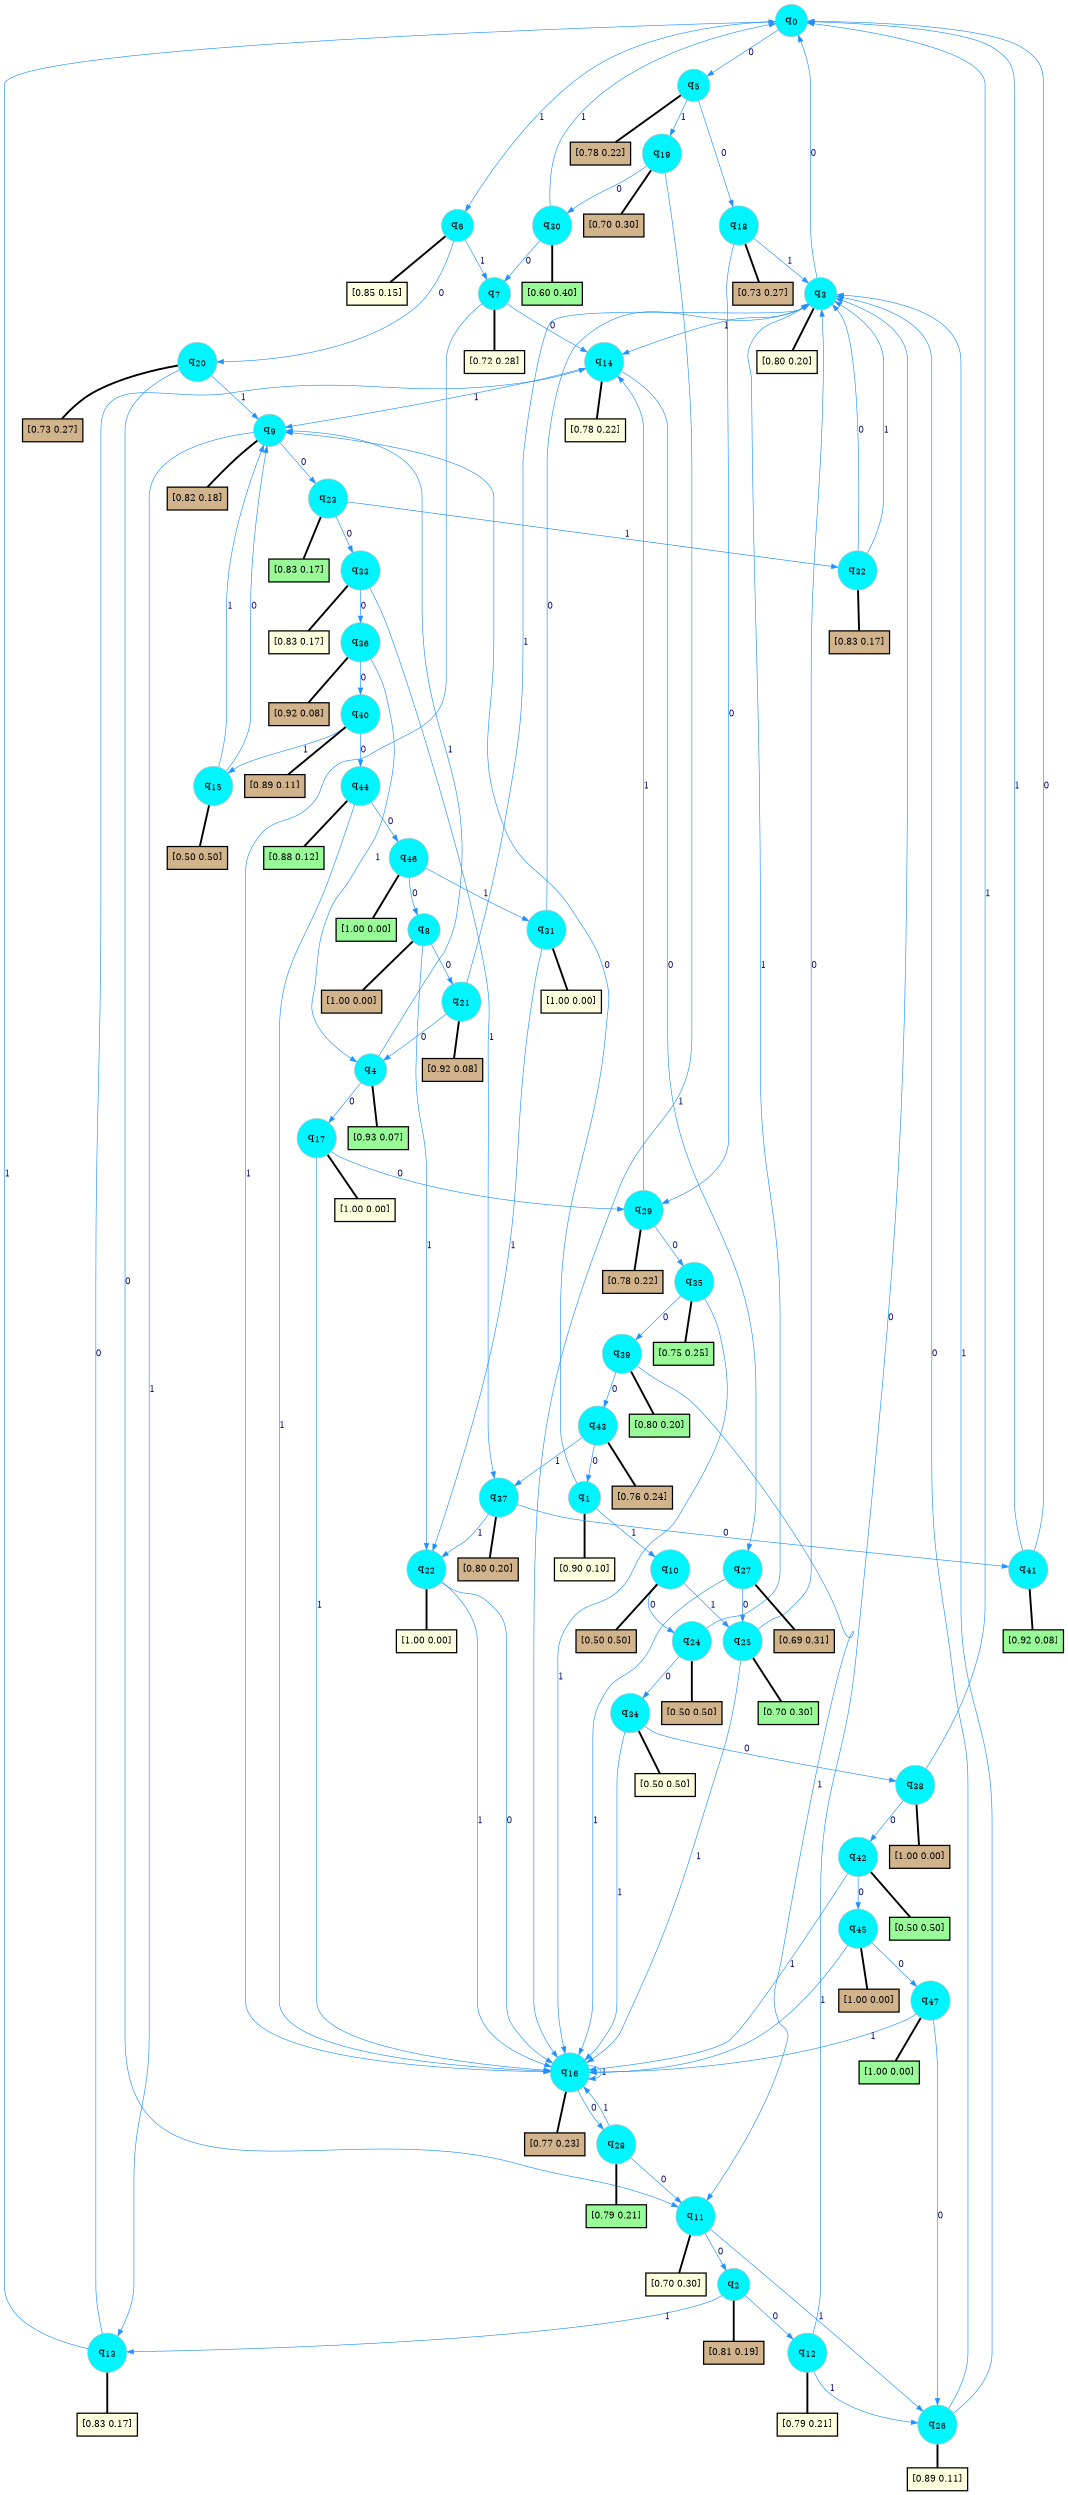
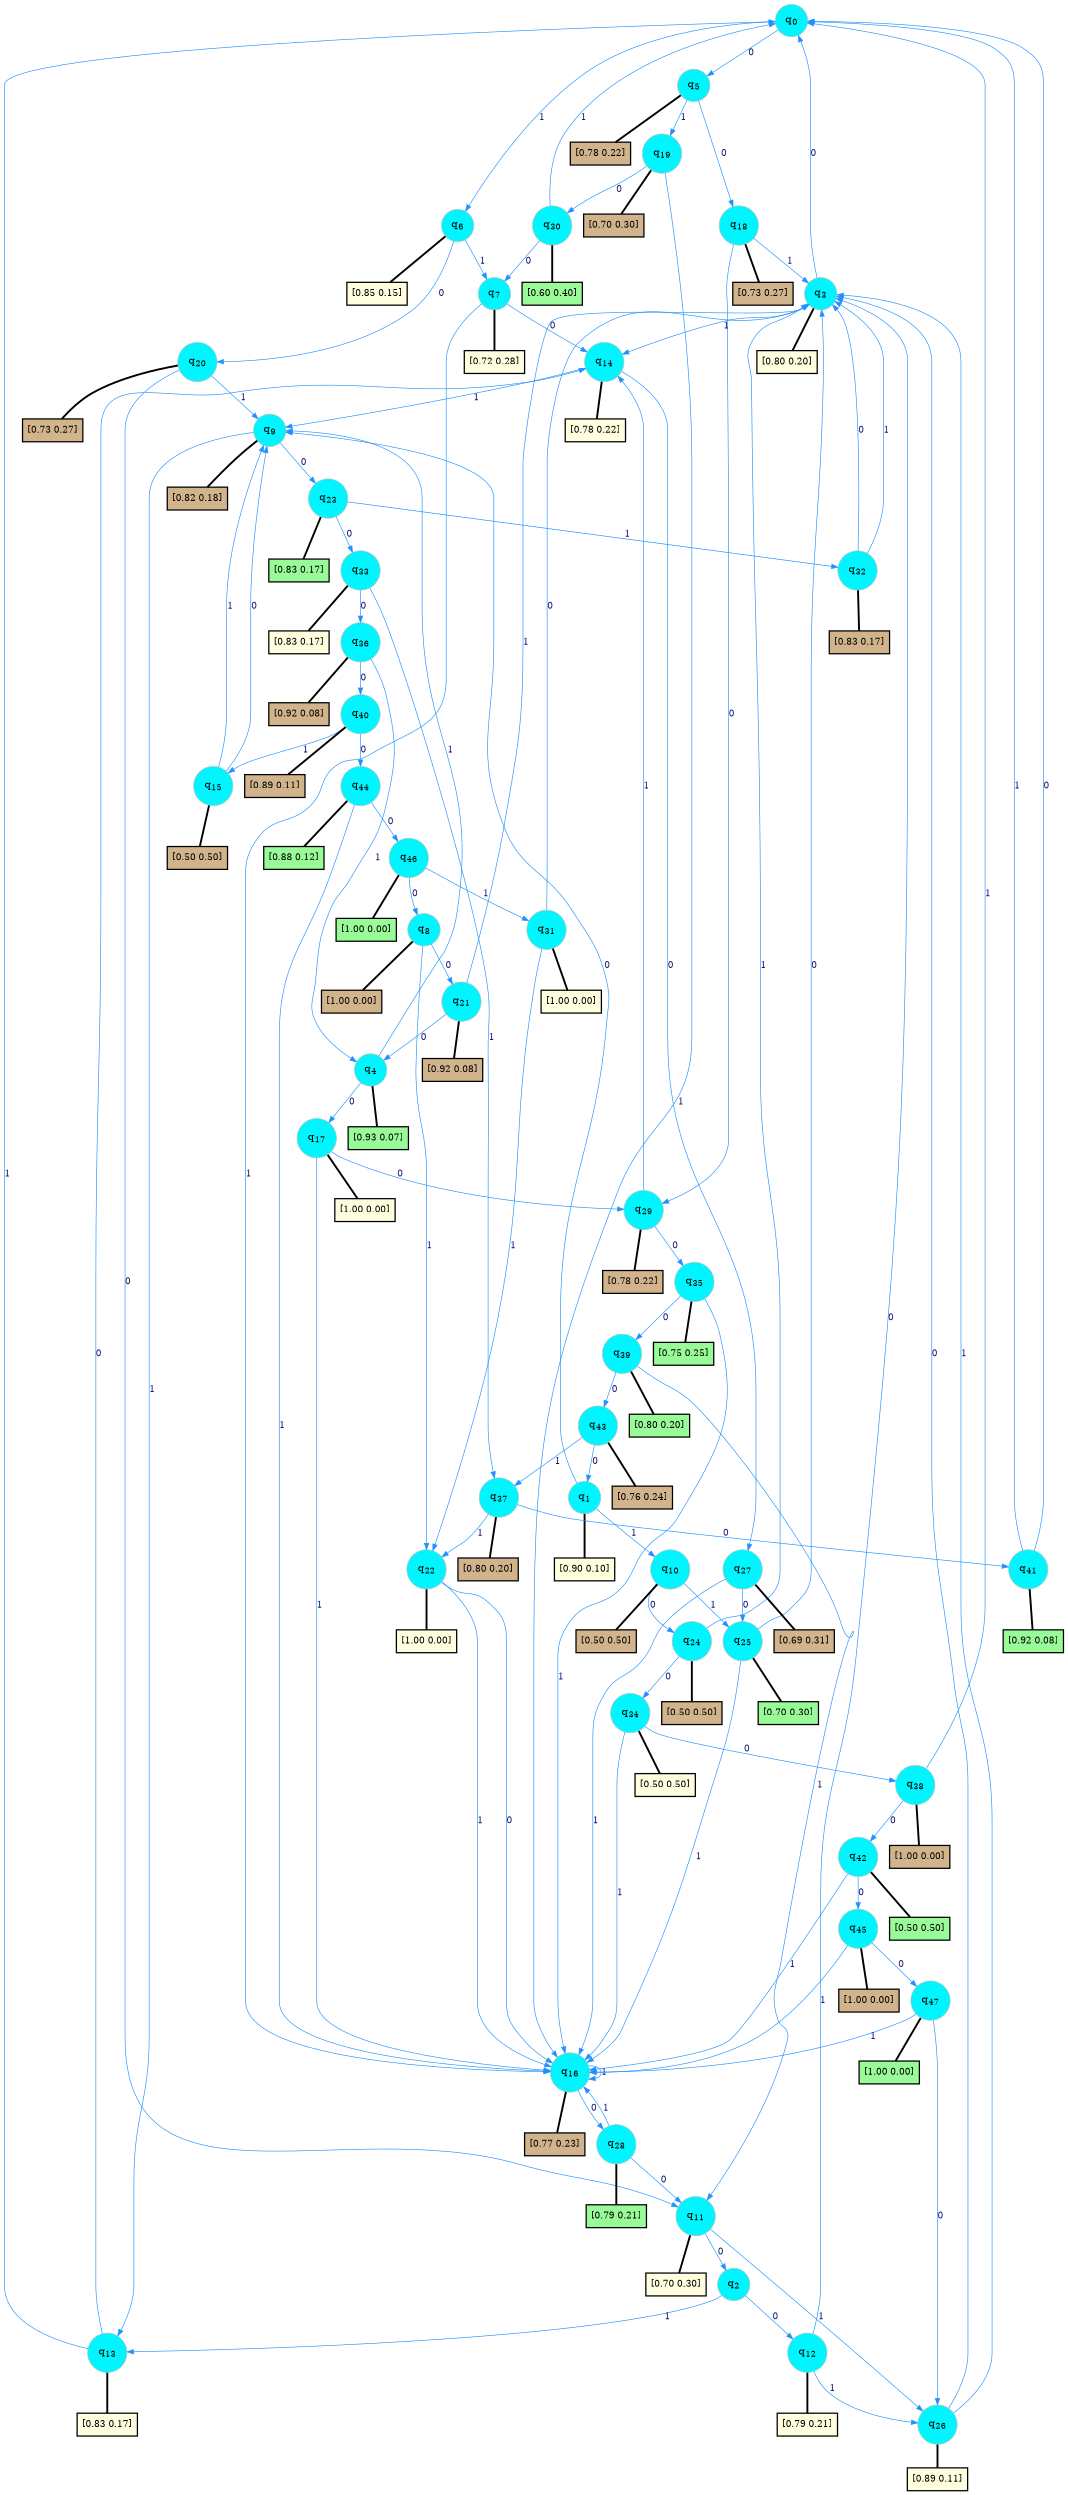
  digraph {
    fontname="DejaVu Serif"
    rankdir=TD
    node [color=gray fillcolor=turquoise1 fontcolor=black fontname="DejaVu Serif" fontsize=16 fontweight=bold shape=circle style=filled]
    edge [arrowsize=1 color=dodgerblue1 fontcolor=midnightblue fontname="DejaVu Serif" fontweight=bold penwidth=1 style=solid weight=20]
    n1 [label=<q<SUB>0</SUB>>]
    n2 [label=<q<SUB>5</SUB>>]
    n3 [label=<q<SUB>6</SUB>>]
    n4 [label=<q<SUB>18</SUB>>]
    n5 [label=<q<SUB>19</SUB>>]
    n6 [color=black fillcolor=tan fontsize=14 label="[0.78 0.22]" penwidth=2 shape=box]
    n7 [label=<q<SUB>7</SUB>>]
    n8 [label=<q<SUB>20</SUB>>]
    n9 [color=black fillcolor=lightyellow fontsize=14 label="[0.85 0.15]" penwidth=2 shape=box]
    n10 [label=<q<SUB>1</SUB>>]
    n11 [label=<q<SUB>9</SUB>>]
    n12 [label=<q<SUB>10</SUB>>]
    n13 [color=black fillcolor=lightyellow fontsize=14 label="[0.90 0.10]" penwidth=2 shape=box]
    n14 [label=<q<SUB>13</SUB>>]
    n15 [label=<q<SUB>23</SUB>>]
    n16 [color=black fillcolor=tan fontsize=14 label="[0.82 0.18]" penwidth=2 shape=box]
    n17 [label=<q<SUB>24</SUB>>]
    n18 [label=<q<SUB>25</SUB>>]
    n19 [color=black fillcolor=tan fontsize=14 label="[0.50 0.50]" penwidth=2 shape=box]
    n20 [label=<q<SUB>2</SUB>>]
    n21 [label=<q<SUB>12</SUB>>]
-   n22 [color=black fillcolor=tan fontsize=14 label="[0.81 0.19]" penwidth=2 shape=box]
    n23 [label=<q<SUB>3</SUB>>]
    n24 [label=<q<SUB>26</SUB>>]
    n25 [color=black fillcolor=lightyellow fontsize=14 label="[0.79 0.21]" penwidth=2 shape=box]
    n26 [label=<q<SUB>14</SUB>>]
    n27 [color=black fillcolor=lightyellow fontsize=14 label="[0.83 0.17]" penwidth=2 shape=box]
    n28 [color=black fillcolor=lightyellow fontsize=14 label="[0.80 0.20]" penwidth=2 shape=box]
    n29 [label=<q<SUB>27</SUB>>]
    n30 [color=black fillcolor=lightyellow fontsize=14 label="[0.78 0.22]" penwidth=2 shape=box]
    n31 [label=<q<SUB>4</SUB>>]
    n32 [label=<q<SUB>17</SUB>>]
    n33 [color=black fillcolor=palegreen fontsize=14 label="[0.93 0.07]" penwidth=2 shape=box]
    n34 [label=<q<SUB>16</SUB>>]
    n35 [label=<q<SUB>29</SUB>>]
    n36 [color=black fillcolor=lightyellow fontsize=14 label="[1.00 0.00]" penwidth=2 shape=box]
    n37 [color=black fillcolor=tan fontsize=14 label="[0.73 0.27]" penwidth=2 shape=box]
    n38 [label=<q<SUB>30</SUB>>]
    n39 [color=black fillcolor=tan fontsize=14 label="[0.70 0.30]" penwidth=2 shape=box]
    n40 [color=black fillcolor=lightyellow fontsize=14 label="[0.72 0.28]" penwidth=2 shape=box]
    n41 [label=<q<SUB>11</SUB>>]
    n42 [color=black fillcolor=tan fontsize=14 label="[0.73 0.27]" penwidth=2 shape=box]
    n43 [label=<q<SUB>28</SUB>>]
    n44 [color=black fillcolor=tan fontsize=14 label="[0.77 0.23]" penwidth=2 shape=box]
    n45 [label=<q<SUB>8</SUB>>]
    n46 [label=<q<SUB>21</SUB>>]
    n47 [label=<q<SUB>22</SUB>>]
    n48 [color=black fillcolor=tan fontsize=14 label="[1.00 0.00]" penwidth=2 shape=box]
    n49 [color=black fillcolor=tan fontsize=14 label="[0.92 0.08]" penwidth=2 shape=box]
    n50 [color=black fillcolor=lightyellow fontsize=14 label="[1.00 0.00]" penwidth=2 shape=box]
    n51 [label=<q<SUB>32</SUB>>]
    n52 [label=<q<SUB>33</SUB>>]
    n53 [color=black fillcolor=palegreen fontsize=14 label="[0.83 0.17]" penwidth=2 shape=box]
    n54 [label=<q<SUB>34</SUB>>]
    n55 [color=black fillcolor=tan fontsize=14 label="[0.50 0.50]" penwidth=2 shape=box]
    n56 [color=black fillcolor=palegreen fontsize=14 label="[0.70 0.30]" penwidth=2 shape=box]
    n57 [color=black fillcolor=lightyellow fontsize=14 label="[0.70 0.30]" penwidth=2 shape=box]
    n58 [color=black fillcolor=lightyellow fontsize=14 label="[0.89 0.11]" penwidth=2 shape=box]
    n59 [color=black fillcolor=tan fontsize=14 label="[0.69 0.31]" penwidth=2 shape=box]
    n60 [label=<q<SUB>15</SUB>>]
    n61 [color=black fillcolor=tan fontsize=14 label="[0.50 0.50]" penwidth=2 shape=box]
    n62 [color=black fillcolor=palegreen fontsize=14 label="[0.79 0.21]" penwidth=2 shape=box]
    n63 [label=<q<SUB>35</SUB>>]
    n64 [color=black fillcolor=tan fontsize=14 label="[0.78 0.22]" penwidth=2 shape=box]
    n65 [color=black fillcolor=palegreen fontsize=14 label="[0.60 0.40]" penwidth=2 shape=box]
    n66 [color=black fillcolor=tan fontsize=14 label="[0.83 0.17]" penwidth=2 shape=box]
    n67 [label=<q<SUB>36</SUB>>]
    n68 [label=<q<SUB>37</SUB>>]
    n69 [color=black fillcolor=lightyellow fontsize=14 label="[0.83 0.17]" penwidth=2 shape=box]
    n70 [label=<q<SUB>38</SUB>>]
    n71 [color=black fillcolor=lightyellow fontsize=14 label="[0.50 0.50]" penwidth=2 shape=box]
    n72 [label=<q<SUB>39</SUB>>]
    n73 [color=black fillcolor=palegreen fontsize=14 label="[0.75 0.25]" penwidth=2 shape=box]
    n74 [label=<q<SUB>31</SUB>>]
    n75 [color=black fillcolor=lightyellow fontsize=14 label="[1.00 0.00]" penwidth=2 shape=box]
    n76 [label=<q<SUB>40</SUB>>]
    n77 [color=black fillcolor=tan fontsize=14 label="[0.92 0.08]" penwidth=2 shape=box]
    n78 [label=<q<SUB>41</SUB>>]
    n79 [color=black fillcolor=tan fontsize=14 label="[0.80 0.20]" penwidth=2 shape=box]
    n80 [label=<q<SUB>42</SUB>>]
    n81 [color=black fillcolor=tan fontsize=14 label="[1.00 0.00]" penwidth=2 shape=box]
    n82 [label=<q<SUB>43</SUB>>]
    n83 [color=black fillcolor=palegreen fontsize=14 label="[0.80 0.20]" penwidth=2 shape=box]
    n84 [label=<q<SUB>44</SUB>>]
    n85 [color=black fillcolor=tan fontsize=14 label="[0.89 0.11]" penwidth=2 shape=box]
    n86 [color=black fillcolor=palegreen fontsize=14 label="[0.92 0.08]" penwidth=2 shape=box]
    n87 [label=<q<SUB>45</SUB>>]
    n88 [color=black fillcolor=palegreen fontsize=14 label="[0.50 0.50]" penwidth=2 shape=box]
    n89 [color=black fillcolor=tan fontsize=14 label="[0.76 0.24]" penwidth=2 shape=box]
    n90 [label=<q<SUB>46</SUB>>]
    n91 [color=black fillcolor=palegreen fontsize=14 label="[0.88 0.12]" penwidth=2 shape=box]
    n92 [label=<q<SUB>47</SUB>>]
    n93 [color=black fillcolor=tan fontsize=14 label="[1.00 0.00]" penwidth=2 shape=box]
    n94 [color=black fillcolor=palegreen fontsize=14 label="[1.00 0.00]" penwidth=2 shape=box]
    n95 [color=black fillcolor=palegreen fontsize=14 label="[1.00 0.00]" penwidth=2 shape=box]
    n1 -> n2 [label=0]
    n1 -> n3 [label=1]
    n2 -> n4 [label=0]
    n2 -> n5 [label=1]
    n2 -> n6 [arrowhead=none color=black penwidth=3]
    n3 -> n7 [label=1]
    n3 -> n8 [label=0]
    n3 -> n9 [arrowhead=none color=black penwidth=3]
    n4 -> n23 [label=1]
    n4 -> n35 [label=0]
    n4 -> n37 [arrowhead=none color=black penwidth=3]
    n5 -> n34 [label=1]
    n5 -> n38 [label=0]
    n5 -> n39 [arrowhead=none color=black penwidth=3]
    n7 -> n26 [label=0]
    n7 -> n34 [label=1]
    n7 -> n40 [arrowhead=none color=black penwidth=3]
    n8 -> n11 [label=1]
    n8 -> n41 [label=0]
    n8 -> n42 [arrowhead=none color=black penwidth=3]
    n10 -> n11 [label=0]
    n10 -> n12 [label=1]
    n10 -> n13 [arrowhead=none color=black penwidth=3]
    n11 -> n14 [label=1]
    n11 -> n15 [label=0]
    n11 -> n16 [arrowhead=none color=black penwidth=3]
    n12 -> n17 [label=0]
    n12 -> n18 [label=1]
    n12 -> n19 [arrowhead=none color=black penwidth=3]
    n14 -> n1 [label=1]
    n14 -> n26 [label=0]
    n14 -> n27 [arrowhead=none color=black penwidth=3]
    n15 -> n51 [label=1]
    n15 -> n52 [label=0]
    n15 -> n53 [arrowhead=none color=black penwidth=3]
    n17 -> n23 [label=1]
    n17 -> n54 [label=0]
    n17 -> n55 [arrowhead=none color=black penwidth=3]
    n18 -> n23 [label=0]
    n18 -> n34 [label=1]
    n18 -> n56 [arrowhead=none color=black penwidth=3]
    n20 -> n14 [label=1]
    n20 -> n21 [label=0]
-   n20 -> n22 [arrowhead=none color=black penwidth=3]
    n21 -> n23 [label=0]
    n21 -> n24 [label=1]
    n21 -> n25 [arrowhead=none color=black penwidth=3]
    n23 -> n1 [label=0]
    n23 -> n26 [label=1]
    n23 -> n28 [arrowhead=none color=black penwidth=3]
    n24 -> n23 [label=0]
    n24 -> n23 [label=1]
    n24 -> n58 [arrowhead=none color=black penwidth=3]
    n26 -> n11 [label=1]
    n26 -> n29 [label=0]
    n26 -> n30 [arrowhead=none color=black penwidth=3]
    n29 -> n18 [label=0]
    n29 -> n34 [label=1]
    n29 -> n59 [arrowhead=none color=black penwidth=3]
    n31 -> n11 [label=1]
    n31 -> n32 [label=0]
    n31 -> n33 [arrowhead=none color=black penwidth=3]
    n32 -> n34 [label=1]
    n32 -> n35 [label=0]
    n32 -> n36 [arrowhead=none color=black penwidth=3]
    n34 -> n34 [label=1]
    n34 -> n43 [label=0]
    n34 -> n44 [arrowhead=none color=black penwidth=3]
    n35 -> n26 [label=1]
    n35 -> n63 [label=0]
    n35 -> n64 [arrowhead=none color=black penwidth=3]
    n38 -> n1 [label=1]
    n38 -> n7 [label=0]
    n38 -> n65 [arrowhead=none color=black penwidth=3]
    n41 -> n20 [label=0]
    n41 -> n24 [label=1]
    n41 -> n57 [arrowhead=none color=black penwidth=3]
    n43 -> n34 [label=1]
    n43 -> n41 [label=0]
    n43 -> n62 [arrowhead=none color=black penwidth=3]
    n45 -> n46 [label=0]
    n45 -> n47 [label=1]
    n45 -> n48 [arrowhead=none color=black penwidth=3]
    n46 -> n23 [label=1]
    n46 -> n31 [label=0]
    n46 -> n49 [arrowhead=none color=black penwidth=3]
    n47 -> n34 [label=0]
    n47 -> n34 [label=1]
    n47 -> n50 [arrowhead=none color=black penwidth=3]
    n51 -> n23 [label=0]
    n51 -> n23 [label=1]
    n51 -> n66 [arrowhead=none color=black penwidth=3]
    n52 -> n67 [label=0]
    n52 -> n68 [label=1]
    n52 -> n69 [arrowhead=none color=black penwidth=3]
    n54 -> n34 [label=1]
    n54 -> n70 [label=0]
    n54 -> n71 [arrowhead=none color=black penwidth=3]
    n60 -> n11 [label=0]
    n60 -> n11 [label=1]
    n60 -> n61 [arrowhead=none color=black penwidth=3]
    n63 -> n34 [label=1]
    n63 -> n72 [label=0]
    n63 -> n73 [arrowhead=none color=black penwidth=3]
    n67 -> n31 [label=1]
    n67 -> n76 [label=0]
    n67 -> n77 [arrowhead=none color=black penwidth=3]
    n68 -> n47 [label=1]
    n68 -> n78 [label=0]
    n68 -> n79 [arrowhead=none color=black penwidth=3]
    n70 -> n1 [label=1]
    n70 -> n80 [label=0]
    n70 -> n81 [arrowhead=none color=black penwidth=3]
    n72 -> n41 [label=1]
    n72 -> n82 [label=0]
    n72 -> n83 [arrowhead=none color=black penwidth=3]
    n74 -> n23 [label=0]
    n74 -> n47 [label=1]
    n74 -> n75 [arrowhead=none color=black penwidth=3]
    n76 -> n60 [label=1]
    n76 -> n84 [label=0]
    n76 -> n85 [arrowhead=none color=black penwidth=3]
    n78 -> n1 [label=0]
    n78 -> n1 [label=1]
    n78 -> n86 [arrowhead=none color=black penwidth=3]
    n80 -> n34 [label=1]
    n80 -> n87 [label=0]
    n80 -> n88 [arrowhead=none color=black penwidth=3]
    n82 -> n10 [label=0]
    n82 -> n68 [label=1]
    n82 -> n89 [arrowhead=none color=black penwidth=3]
    n84 -> n34 [label=1]
    n84 -> n90 [label=0]
    n84 -> n91 [arrowhead=none color=black penwidth=3]
    n87 -> n34 [label=1]
    n87 -> n92 [label=0]
    n87 -> n93 [arrowhead=none color=black penwidth=3]
    n90 -> n45 [label=0]
    n90 -> n74 [label=1]
    n90 -> n94 [arrowhead=none color=black penwidth=3]
    n92 -> n24 [label=0]
    n92 -> n34 [label=1]
    n92 -> n95 [arrowhead=none color=black penwidth=3]
  }
